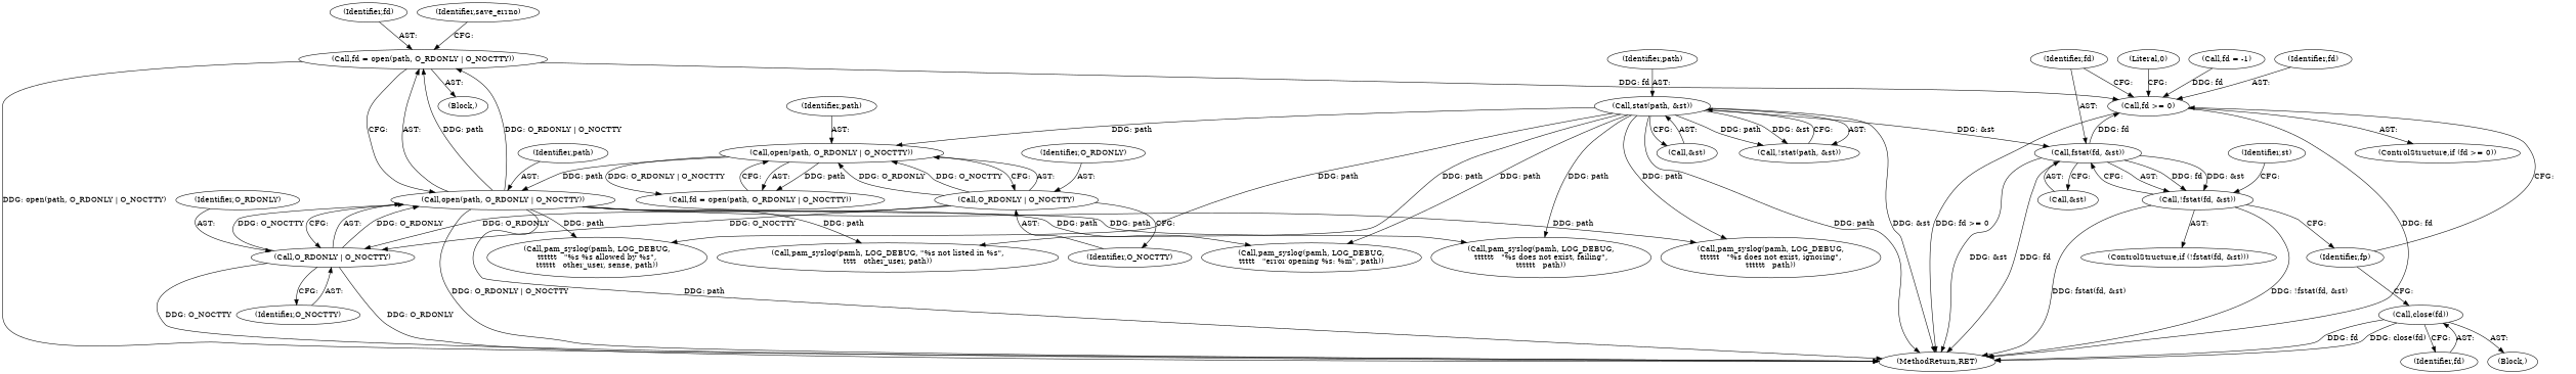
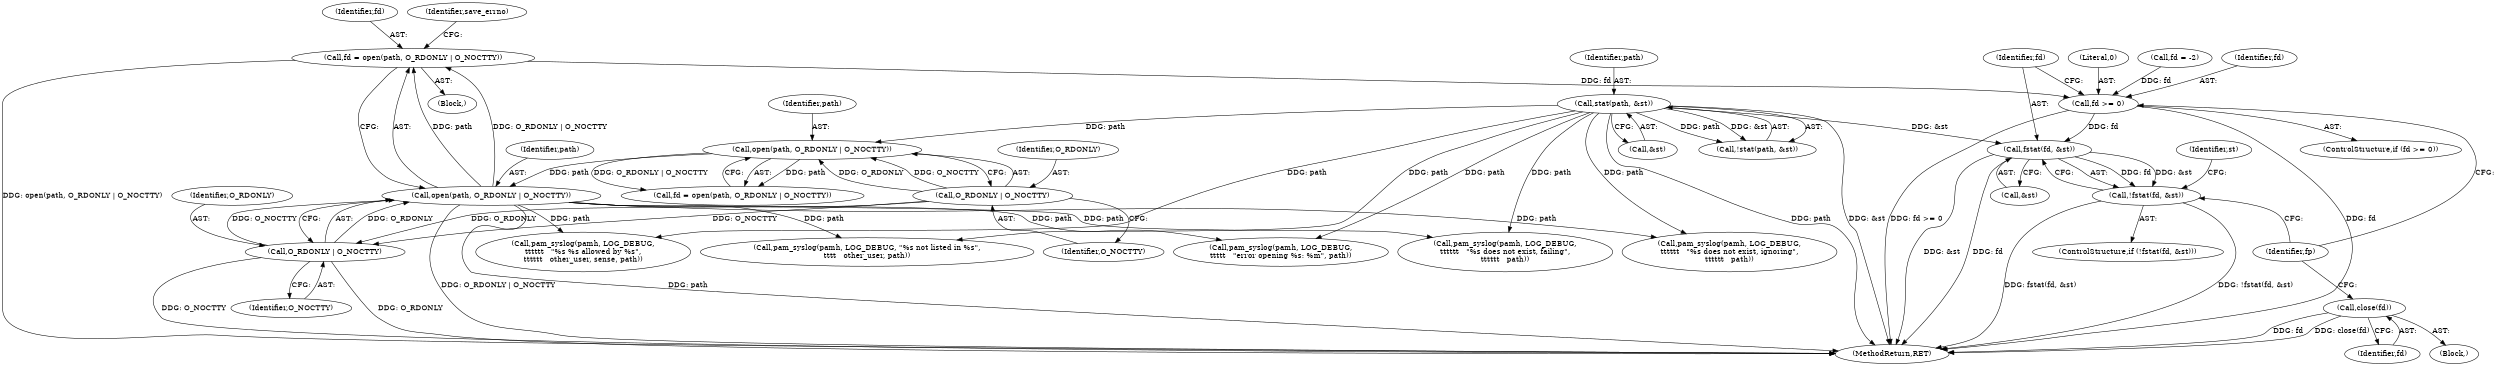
  digraph {
    fontname="DejaVu Serif"
    node [fontname="DejaVu Serif"]
    edge [fontname="DejaVu Serif"]
    n1 [label="(Call,fd = open(path, O_RDONLY | O_NOCTTY))"]
    n2 [label="(Call,open(path, O_RDONLY | O_NOCTTY))"]
    n3 [label="(Call,fd >= 0)"]
    n4 [label="(Block,)"]
    n5 [label="(MethodReturn,RET)"]
    n6 [label="(Call,O_RDONLY | O_NOCTTY)"]
    n7 [label="(Call,pam_syslog(pamh, LOG_DEBUG,\n\t\t\t\t\t\t   \"%s does not exist, ignoring\",\n\t\t\t\t\t\t   path))"]
    n8 [label="(Call,pam_syslog(pamh, LOG_DEBUG,\n\t\t\t\t\t   \"error opening %s: %m\", path))"]
    n9 [label="(Call,pam_syslog(pamh, LOG_DEBUG,\n\t\t\t\t\t\t   \"%s %s allowed by %s\",\n\t\t\t\t\t\t   other_user, sense, path))"]
    n10 [label="(Call,pam_syslog(pamh, LOG_DEBUG, \"%s not listed in %s\",\n\t\t\t\t   other_user, path))"]
    n11 [label="(Call,pam_syslog(pamh, LOG_DEBUG,\n\t\t\t\t\t\t   \"%s does not exist, failing\",\n\t\t\t\t\t\t   path))"]
    n12 [label="(Call,fstat(fd, &st))"]
    n13 [label="(ControlStructure,if (fd >= 0))"]
    n14 [label="(Identifier,O_NOCTTY)"]
    n15 [label="(Call,open(path, O_RDONLY | O_NOCTTY))"]
    n16 [label="(Call,O_RDONLY | O_NOCTTY)"]
    n17 [label="(Call,fd = open(path, O_RDONLY | O_NOCTTY))"]
    n18 [label="(Identifier,O_NOCTTY)"]
    n19 [label="(Call,stat(path, &st))"]
    n20 [label="(Call,&st)"]
    n21 [label="(Call,!stat(path, &st))"]
    n22 [label="(Call,!fstat(fd, &st))"]
    n23 [label="(Call,&st)"]
    n24 [label="(Literal,0)"]
    n25 [label="(ControlStructure,if (!fstat(fd, &st)))"]
    n26 [label="(Call,close(fd))"]
    n27 [label="(Identifier,fd)"]
    n28 [label="(Block,)"]
    n29 [label="(Identifier,fd)"]
    n30 [label="(Identifier,fd)"]
    n31 [label="(Identifier,st)"]
    n32 [label="(Identifier,path)"]
    n33 [label="(Identifier,fp)"]
-   n34 [label="(Call,fd = -1)"]
+   n34 [label="(Call,fd = -2)"]
    n35 [label="(Identifier,O_RDONLY)"]
    n36 [label="(Identifier,fd)"]
    n37 [label="(Identifier,path)"]
    n38 [label="(Identifier,O_RDONLY)"]
    n39 [label="(Identifier,save_errno)"]
    n40 [label="(Identifier,path)"]
    n1 -> n2 [label="CFG: "]
    n1 -> n3 [label="DDG: fd"]
    n1 -> n4 [label="AST: "]
    n1 -> n5 [label="DDG: open(path, O_RDONLY | O_NOCTTY)"]
    n2 -> n1 [label="AST: "]
    n2 -> n1 [label="DDG: path"]
    n2 -> n1 [label="DDG: O_RDONLY | O_NOCTTY"]
    n2 -> n5 [label="DDG: O_RDONLY | O_NOCTTY"]
    n2 -> n5 [label="DDG: path"]
    n2 -> n6 [label="CFG: "]
    n2 -> n7 [label="DDG: path"]
    n2 -> n8 [label="DDG: path"]
    n2 -> n9 [label="DDG: path"]
    n2 -> n10 [label="DDG: path"]
    n2 -> n11 [label="DDG: path"]
    n3 -> n5 [label="DDG: fd"]
    n3 -> n5 [label="DDG: fd >= 0"]
-   n12 -> n3 [label="DDG: fd"]
+   n3 -> n12 [label="DDG: fd"]
    n3 -> n13 [label="AST: "]
    n6 -> n2 [label="AST: "]
    n6 -> n2 [label="DDG: O_RDONLY"]
    n6 -> n2 [label="DDG: O_NOCTTY"]
    n6 -> n5 [label="DDG: O_NOCTTY"]
    n6 -> n5 [label="DDG: O_RDONLY"]
    n6 -> n14 [label="CFG: "]
    n12 -> n5 [label="DDG: &st"]
    n12 -> n5 [label="DDG: fd"]
    n12 -> n22 [label="AST: "]
    n12 -> n22 [label="DDG: fd"]
    n12 -> n22 [label="DDG: &st"]
    n12 -> n23 [label="CFG: "]
    n14 -> n6 [label="AST: "]
    n15 -> n2 [label="DDG: path"]
    n15 -> n16 [label="CFG: "]
    n15 -> n17 [label="AST: "]
    n15 -> n17 [label="DDG: path"]
    n15 -> n17 [label="DDG: O_RDONLY | O_NOCTTY"]
    n16 -> n6 [label="DDG: O_RDONLY"]
    n16 -> n6 [label="DDG: O_NOCTTY"]
    n16 -> n15 [label="AST: "]
    n16 -> n15 [label="DDG: O_RDONLY"]
    n16 -> n15 [label="DDG: O_NOCTTY"]
    n16 -> n18 [label="CFG: "]
    n17 -> n15 [label="CFG: "]
    n18 -> n16 [label="AST: "]
    n19 -> n5 [label="DDG: path"]
    n19 -> n5 [label="DDG: &st"]
    n19 -> n7 [label="DDG: path"]
    n19 -> n8 [label="DDG: path"]
    n19 -> n9 [label="DDG: path"]
    n19 -> n10 [label="DDG: path"]
    n19 -> n11 [label="DDG: path"]
    n19 -> n12 [label="DDG: &st"]
    n19 -> n15 [label="DDG: path"]
    n19 -> n20 [label="CFG: "]
    n19 -> n21 [label="AST: "]
    n19 -> n21 [label="DDG: path"]
    n19 -> n21 [label="DDG: &st"]
    n20 -> n19 [label="AST: "]
-   n21 -> n19 [label="CFG: "]
+   n21 -> n19 [label="AST: "]
    n22 -> n5 [label="DDG: fstat(fd, &st)"]
    n22 -> n5 [label="DDG: !fstat(fd, &st)"]
    n22 -> n12 [label="CFG: "]
    n22 -> n25 [label="AST: "]
    n23 -> n12 [label="AST: "]
-   n24 -> n3 [label="CFG: "]
+   n24 -> n3 [label="AST: "]
    n26 -> n5 [label="DDG: fd"]
    n26 -> n5 [label="DDG: close(fd)"]
    n26 -> n27 [label="CFG: "]
    n26 -> n28 [label="AST: "]
    n27 -> n26 [label="AST: "]
    n29 -> n1 [label="AST: "]
    n30 -> n3 [label="CFG: "]
    n30 -> n12 [label="AST: "]
    n31 -> n22 [label="CFG: "]
    n32 -> n15 [label="AST: "]
    n33 -> n3 [label="CFG: "]
-   n22 -> n33 [label="CFG: "]
+   n33 -> n22 [label="CFG: "]
    n33 -> n26 [label="CFG: "]
    n34 -> n3 [label="DDG: fd"]
    n35 -> n6 [label="AST: "]
    n36 -> n3 [label="AST: "]
    n37 -> n2 [label="AST: "]
    n38 -> n16 [label="AST: "]
    n39 -> n1 [label="CFG: "]
    n40 -> n19 [label="AST: "]
  }
